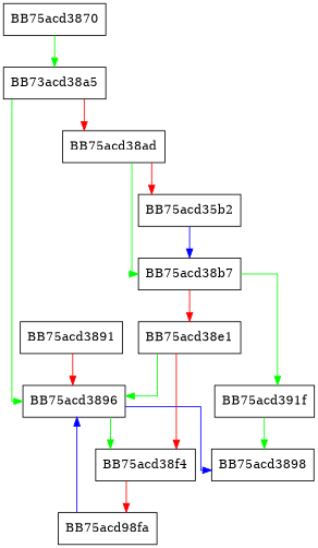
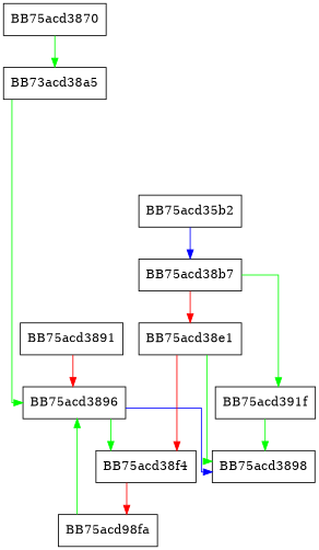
  digraph {
    splines=ortho
    node [shape=box]
    edge [color=green]
    n1 [label=BB73acd38a5]
    BB75acd3870
    BB75acd3896
-   BB75acd38ad
    BB75acd3891
    BB75acd3898
    BB75acd38f4
    BB75acd38b7
    n9 [label=BB75acd35b2]
    BB75acd391f
    BB75acd38e1
    n12 [label=BB75acd98fa]
    n1 -> BB75acd3896
-   n1 -> BB75acd38ad [color=red]
    BB75acd3870 -> n1
    BB75acd3896 -> BB75acd3898 [color=blue]
    BB75acd3896 -> BB75acd38f4
-   BB75acd38ad -> BB75acd38b7
-   BB75acd38ad -> n9 [color=red]
    BB75acd3891 -> BB75acd3896 [color=red]
    BB75acd38f4 -> n12 [color=red]
    BB75acd38b7 -> BB75acd391f
    BB75acd38b7 -> BB75acd38e1 [color=red]
    n9 -> BB75acd38b7 [color=blue]
    BB75acd391f -> BB75acd3898
-   BB75acd38e1 -> BB75acd3896
+   BB75acd38e1 -> BB75acd3898
    BB75acd38e1 -> BB75acd38f4 [color=red]
-   n12 -> BB75acd3896 [color=blue]
+   n12 -> BB75acd3896
  }
